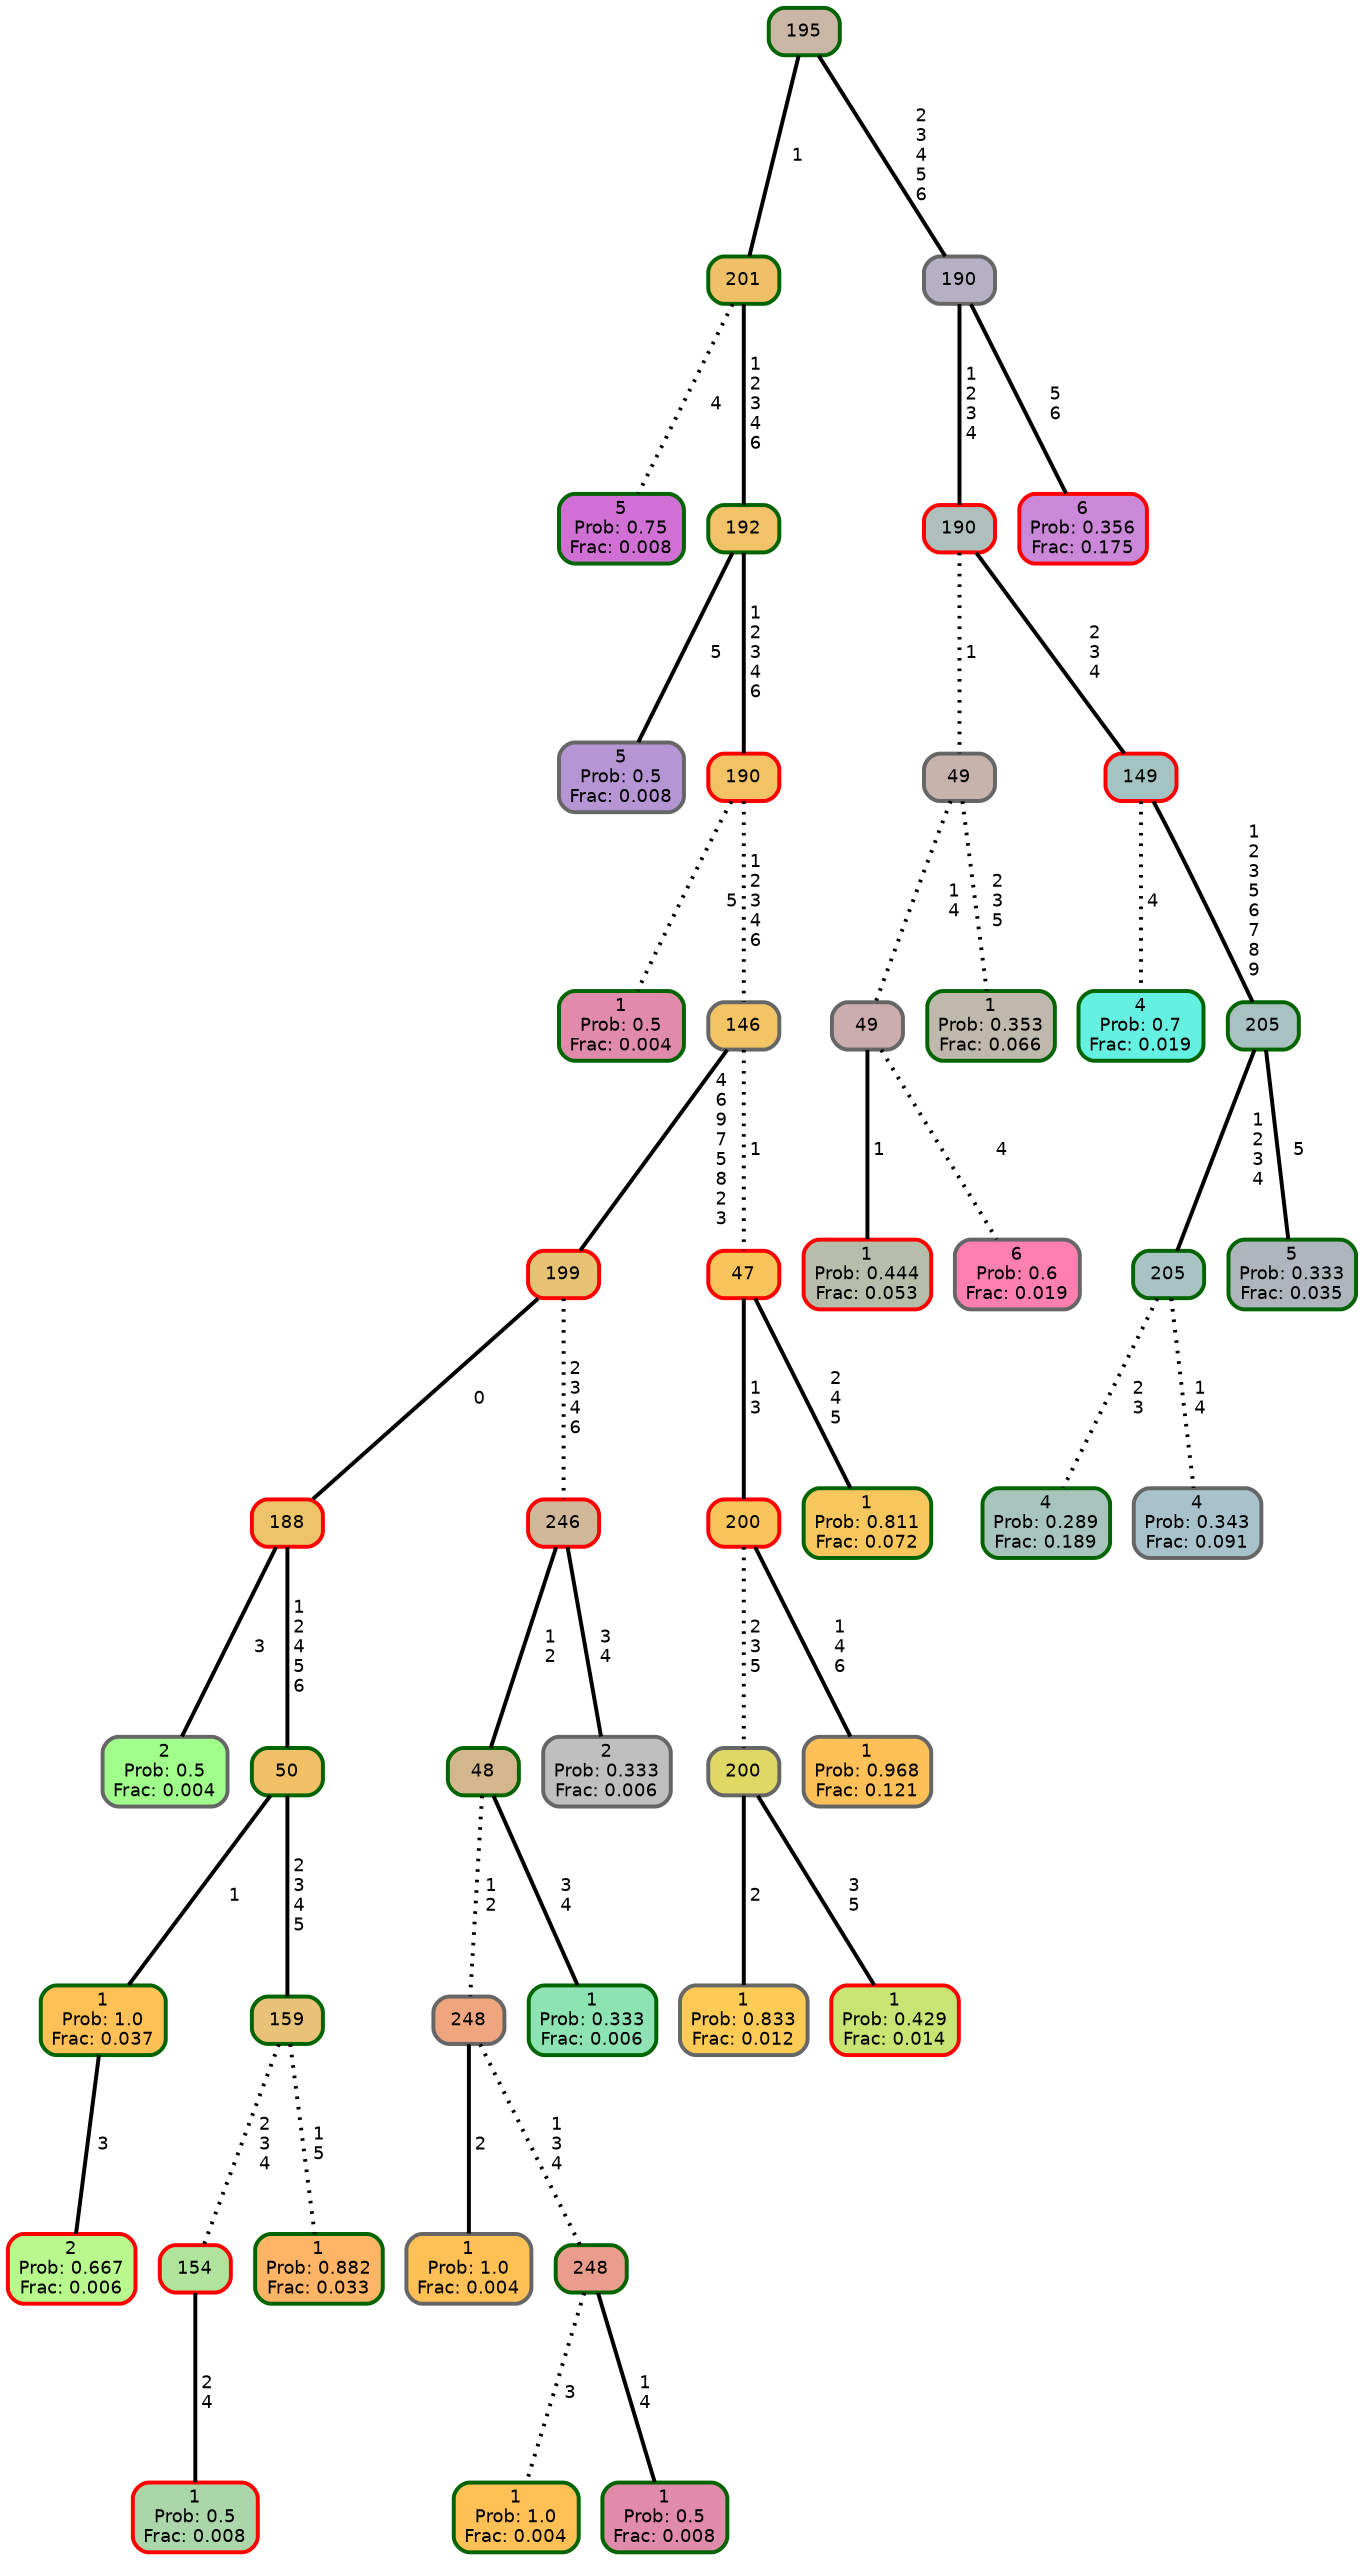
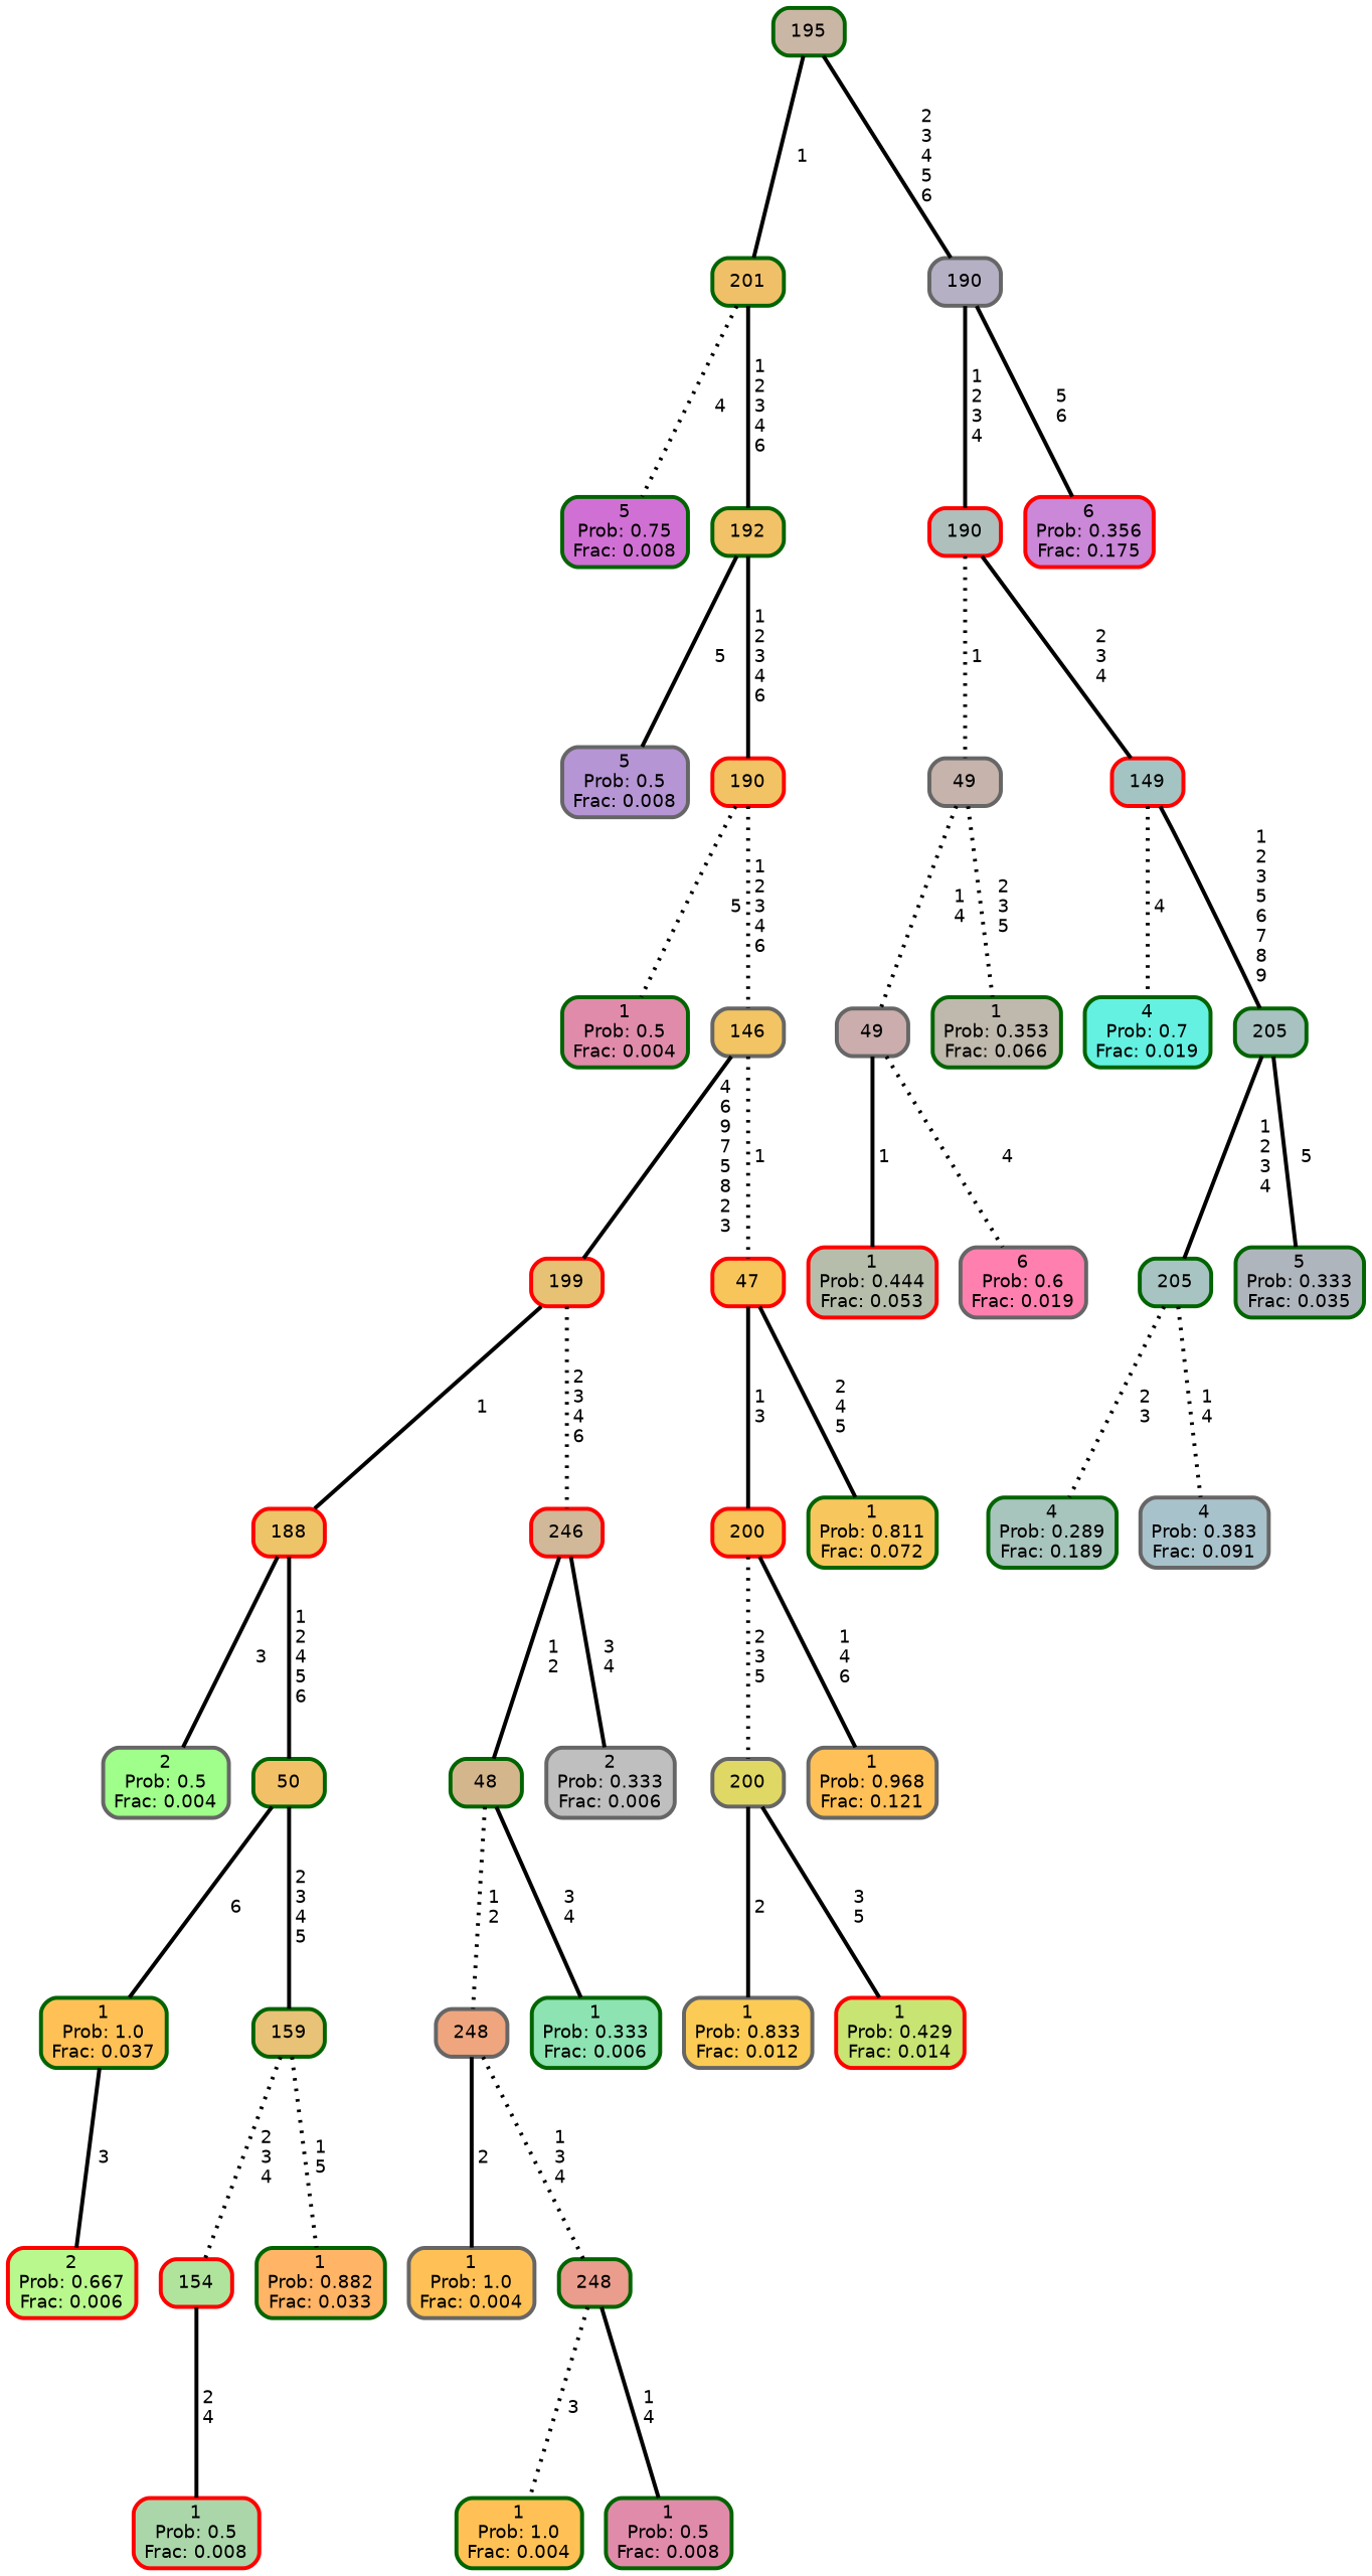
  graph {
    ranksep="0 equally"
    splines=straight
    node [color=darkgreen fillcolor="#ffc155" fontcolor=black fontname=helvetica penwidth=3 shape=box style="filled, rounded"]
    edge [color=black fontname=helvetica penwidth=3 style=dotted]
    n1 [fillcolor="#d070d4" label="5\nProb: 0.75\nFrac: 0.008"]
    n2 [fillcolor="#f0c069" label=201]
    n3 [fillcolor="#f1c267" label=192]
    n4 [color=gray40 fillcolor="#b595d4" label="5\nProb: 0.5\nFrac: 0.008"]
    n5 [color=red fillcolor="#f2c364" label=190]
    n6 [fillcolor="#e08baa" label="1\nProb: 0.5\nFrac: 0.004"]
    n7 [color=gray40 fillcolor="#f2c463" label=146]
    n8 [color=red fillcolor="#e7c174" label=199]
    n9 [color=red fillcolor="#f8c55b" label=47]
    n10 [color=gray40 fillcolor="#a0ff8b" label="2\nProb: 0.5\nFrac: 0.004"]
    n11 [color=red fillcolor="#eec469" label=188]
    n12 [fillcolor="#f2c167" label=50]
    n13 [label="1\nProb: 1.0\nFrac: 0.037"]
    n14 [fillcolor="#e8c276" label=159]
    n15 [color=red fillcolor="#b9f88d" label="2\nProb: 0.667\nFrac: 0.006"]
    n16 [color=red fillcolor="#b0e49d" label=154]
    n17 [fillcolor="#ffb466" label="1\nProb: 0.882\nFrac: 0.033"]
    n18 [color=red fillcolor="#aad6aa" label="1\nProb: 0.5\nFrac: 0.008"]
    n19 [color=red fillcolor="#d0b898" label=246]
    n20 [fillcolor="#d4b68d" label=48]
    n21 [color=gray40 fillcolor="#bfbfbf" label="2\nProb: 0.333\nFrac: 0.006"]
    n22 [color=gray40 label="1\nProb: 1.0\nFrac: 0.004"]
    n23 [color=gray40 fillcolor="#efa67f" label=248]
    n24 [fillcolor="#ea9d8d" label=248]
    n25 [label="1\nProb: 1.0\nFrac: 0.004"]
    n26 [fillcolor="#e08baa" label="1\nProb: 0.5\nFrac: 0.008"]
    n27 [fillcolor="#8de3b1" label="1\nProb: 0.333\nFrac: 0.006"]
    n28 [color=red fillcolor="#f9c459" label=200]
    n29 [fillcolor="#f7c75d" label="1\nProb: 0.811\nFrac: 0.072"]
    n30 [color=gray40 fillcolor="#fbcb55" label="1\nProb: 0.833\nFrac: 0.012"]
    n31 [color=gray40 fillcolor="#e0d865" label=200]
    n32 [color=red fillcolor="#c8e473" label="1\nProb: 0.429\nFrac: 0.014"]
    n33 [color=gray40 fillcolor="#fec057" label="1\nProb: 0.968\nFrac: 0.121"]
    n34 [fillcolor="#cab6a4" label=195]
    n35 [color=gray40 fillcolor="#b5b0c4" label=190]
    n36 [color=red fillcolor="#aebfbc" label=190]
    n37 [color=red fillcolor="#cb87d8" label="6\nProb: 0.356\nFrac: 0.175"]
    n38 [color=red fillcolor="#b6beab" label="1\nProb: 0.444\nFrac: 0.053"]
    n39 [color=gray40 fillcolor="#caadac" label=49]
    n40 [color=gray40 fillcolor="#ff80af" label="6\nProb: 0.6\nFrac: 0.019"]
    n41 [color=gray40 fillcolor="#c5b3ac" label=49]
    n42 [fillcolor="#bfb8ac" label="1\nProb: 0.353\nFrac: 0.066"]
    n43 [color=red fillcolor="#a4c4c3" label=149]
    n44 [fillcolor="#64f1e1" label="4\nProb: 0.7\nFrac: 0.019"]
    n45 [fillcolor="#a8c2c1" label=205]
    n46 [fillcolor="#a7c3c2" label=205]
    n47 [fillcolor="#afb5bc" label="5\nProb: 0.333\nFrac: 0.035"]
    n48 [fillcolor="#a7c4bd" label="4\nProb: 0.289\nFrac: 0.189"]
-   n49 [color=gray40 fillcolor="#a8c2cb" label="4\nProb: 0.343\nFrac: 0.091"]
+   n49 [color=gray40 fillcolor="#a8c2cb" label="4\nProb: 0.383\nFrac: 0.091"]
    subgraph sub_1 {
      rank=same
    }
    n2 -- n1 [label=" 4"]
    n2 -- n3 [label=" 1\n 2\n 3\n 4\n 6" style=solid]
    n3 -- n4 [label=" 5" style=bold]
    n3 -- n5 [label=" 1\n 2\n 3\n 4\n 6" style=solid]
    n5 -- n6 [label=" 5"]
    n5 -- n7 [label=" 1\n 2\n 3\n 4\n 6"]
    n7 -- n8 [label=" 4\n 6\n 9\n 7\n 5\n 8\n 2\n 3" style=solid]
    n7 -- n9 [label=" 1"]
-   n8 -- n11 [label=" 0" style=bold]
+   n8 -- n11 [label=" 1" style=bold]
    n8 -- n19 [label=" 2\n 3\n 4\n 6"]
    n9 -- n28 [label=" 1\n 3" style=bold]
    n9 -- n29 [label=" 2\n 4\n 5" style=bold]
    n11 -- n10 [label=" 3" style=solid]
    n11 -- n12 [label=" 1\n 2\n 4\n 5\n 6" style=solid]
-   n12 -- n13 [label=" 1" style=bold]
+   n12 -- n13 [label=" 6" style=bold]
    n12 -- n14 [label=" 2\n 3\n 4\n 5" style=bold]
    n13 -- n15 [label=" 3" style=solid]
    n14 -- n16 [label=" 2\n 3\n 4"]
    n14 -- n17 [label=" 1\n 5"]
    n16 -- n18 [label=" 2\n 4" style=solid]
    n19 -- n20 [label=" 1\n 2" style=solid]
    n19 -- n21 [label=" 3\n 4" style=bold]
    n20 -- n23 [label=" 1\n 2"]
    n20 -- n27 [label=" 3\n 4" style=solid]
    n23 -- n22 [label=" 2" style=solid]
    n23 -- n24 [label=" 1\n 3\n 4"]
    n24 -- n25 [label=" 3"]
    n24 -- n26 [label=" 1\n 4" style=solid]
    n28 -- n31 [label=" 2\n 3\n 5"]
    n28 -- n33 [label=" 1\n 4\n 6" style=bold]
    n31 -- n30 [label=" 2" style=bold]
    n31 -- n32 [label=" 3\n 5" style=bold]
    n34 -- n2 [label=" 1" style=solid]
    n34 -- n35 [label=" 2\n 3\n 4\n 5\n 6" style=bold]
    n35 -- n36 [label=" 1\n 2\n 3\n 4" style=solid]
    n35 -- n37 [label=" 5\n 6" style=solid]
    n36 -- n41 [label=" 1"]
    n36 -- n43 [label=" 2\n 3\n 4" style=solid]
    n39 -- n38 [label=" 1" style=bold]
    n39 -- n40 [label=" 4"]
    n41 -- n39 [label=" 1\n 4"]
    n41 -- n42 [label=" 2\n 3\n 5"]
    n43 -- n44 [label=" 4"]
    n43 -- n45 [label=" 1\n 2\n 3\n 5\n 6\n 7\n 8\n 9" style=bold]
    n45 -- n46 [label=" 1\n 2\n 3\n 4" style=solid]
    n45 -- n47 [label=" 5" style=solid]
    n46 -- n48 [label=" 2\n 3"]
    n46 -- n49 [label=" 1\n 4"]
  }
